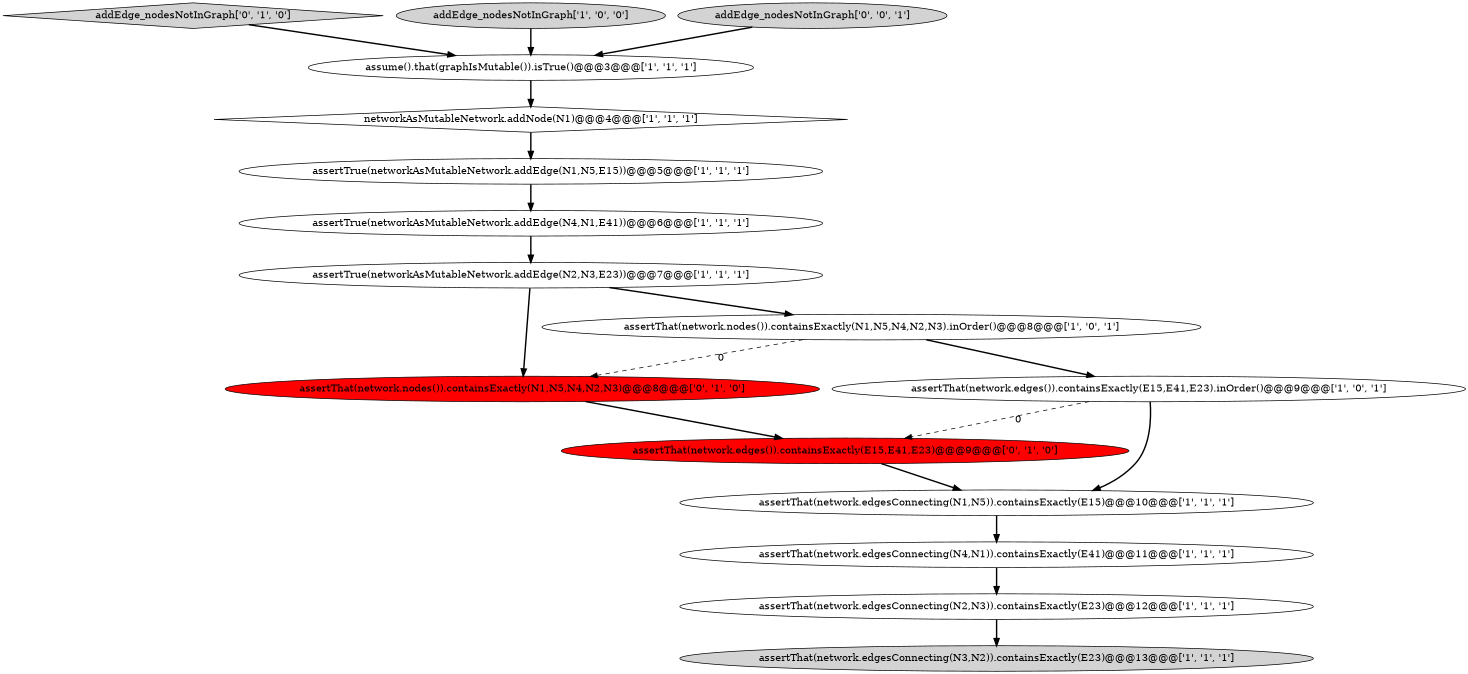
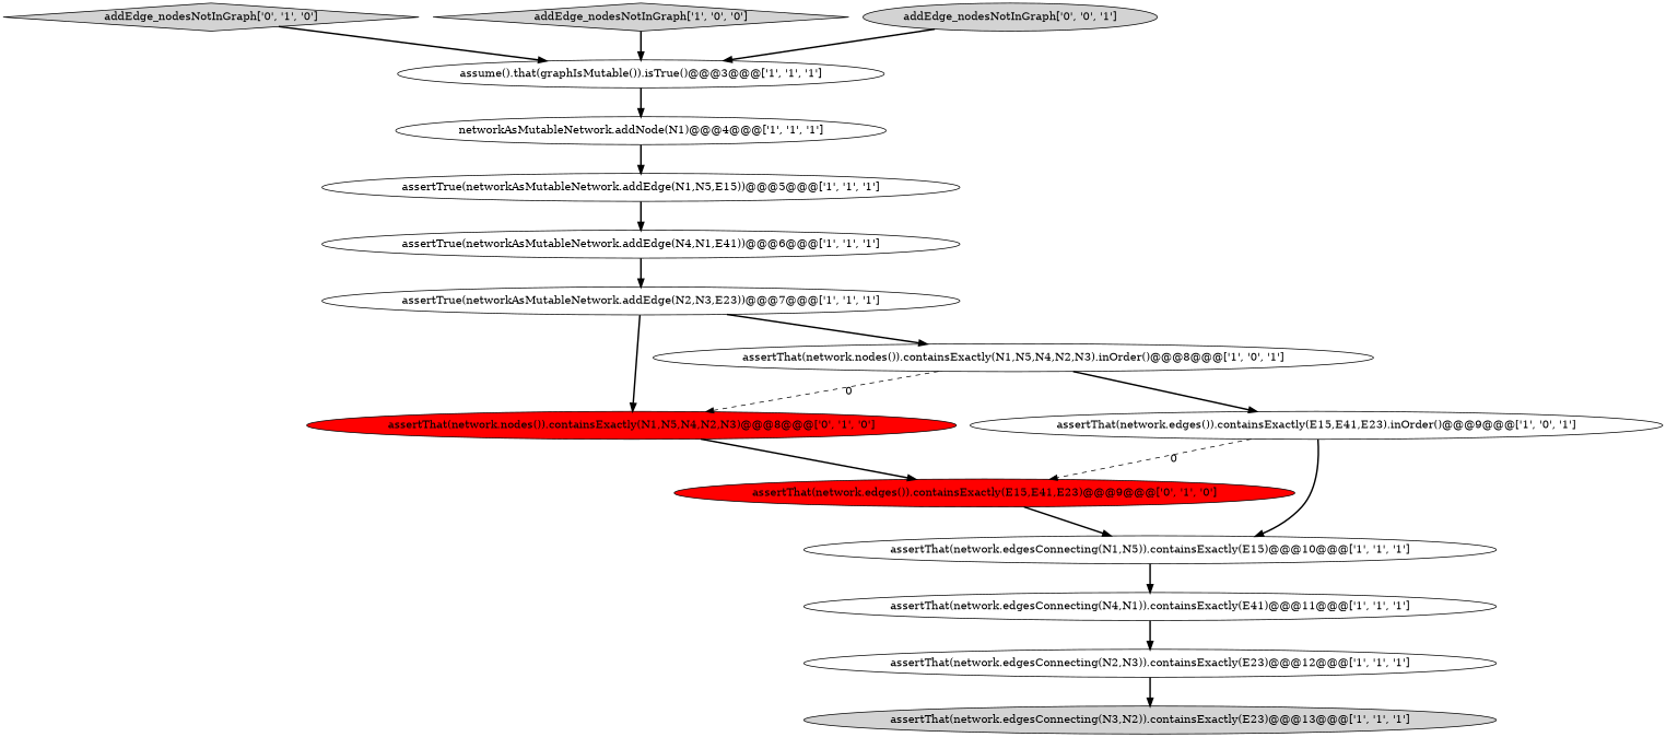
  digraph {
    node [fillcolor=white shape=ellipse style=filled]
    edge [style=bold]
    n1 [label="assertThat(network.edgesConnecting(N2,N3)).containsExactly(E23)@@@12@@@['1', '1', '1']"]
    n2 [fillcolor=lightgray label="assertThat(network.edgesConnecting(N3,N2)).containsExactly(E23)@@@13@@@['1', '1', '1']"]
    n3 [label="assertThat(network.edgesConnecting(N4,N1)).containsExactly(E41)@@@11@@@['1', '1', '1']"]
    n4 [label="assertTrue(networkAsMutableNetwork.addEdge(N4,N1,E41))@@@6@@@['1', '1', '1']"]
    n5 [label="assertTrue(networkAsMutableNetwork.addEdge(N2,N3,E23))@@@7@@@['1', '1', '1']"]
    n6 [fillcolor=red label="assertThat(network.nodes()).containsExactly(N1,N5,N4,N2,N3)@@@8@@@['0', '1', '0']"]
    n7 [label="assertThat(network.nodes()).containsExactly(N1,N5,N4,N2,N3).inOrder()@@@8@@@['1', '0', '1']"]
    n8 [fillcolor=red label="assertThat(network.edges()).containsExactly(E15,E41,E23)@@@9@@@['0', '1', '0']"]
    n9 [label="assertThat(network.edges()).containsExactly(E15,E41,E23).inOrder()@@@9@@@['1', '0', '1']"]
    n10 [label="assertTrue(networkAsMutableNetwork.addEdge(N1,N5,E15))@@@5@@@['1', '1', '1']"]
    n11 [fillcolor=lightgray label="addEdge_nodesNotInGraph['0', '1', '0']" shape=diamond]
    n12 [label="assume().that(graphIsMutable()).isTrue()@@@3@@@['1', '1', '1']"]
-   n13 [label="networkAsMutableNetwork.addNode(N1)@@@4@@@['1', '1', '1']" shape=diamond]
+   n13 [label="networkAsMutableNetwork.addNode(N1)@@@4@@@['1', '1', '1']"]
    n14 [label="assertThat(network.edgesConnecting(N1,N5)).containsExactly(E15)@@@10@@@['1', '1', '1']"]
-   n15 [fillcolor=lightgray label="addEdge_nodesNotInGraph['1', '0', '0']"]
+   n15 [fillcolor=lightgray label="addEdge_nodesNotInGraph['1', '0', '0']" shape=diamond]
    n16 [fillcolor=lightgray label="addEdge_nodesNotInGraph['0', '0', '1']"]
    n1 -> n2
    n3 -> n1
    n4 -> n5
    n5 -> n6
    n5 -> n7
    n6 -> n8
    n7 -> n6 [label=0 style=dashed]
    n7 -> n9
    n8 -> n14
    n9 -> n8 [label=0 style=dashed]
    n9 -> n14
    n10 -> n4
    n11 -> n12
    n12 -> n13
    n13 -> n10
    n14 -> n3
    n15 -> n12
    n16 -> n12
  }
